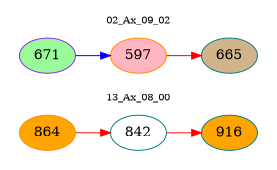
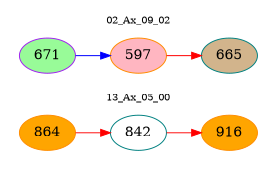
  digraph {
    rankdir=LR
    node [color=darkorange fillcolor=orange style=filled]
    edge [color=red]
    n1 [label=864]
    n2 [color=teal fillcolor=white label=842]
-   n3 [color=teal label=916]
+   n3 [label=916]
    n4 [color=purple fillcolor=palegreen label=671]
    n5 [fillcolor=lightpink label=597]
    n6 [color=teal fillcolor=tan label=665]
    subgraph cluster_1 {
      color=white
      fontsize=10
-     label="13_Ax_08_00"
+     label="13_Ax_05_00"
      n1
      n2
      n3
    }
    subgraph cluster_2 {
      color=white
      fontsize=10
      label="02_Ax_09_02"
      n4
      n5
      n6
    }
    n1 -> n2
    n2 -> n3
    n4 -> n5 [color=blue]
    n5 -> n6
  }
